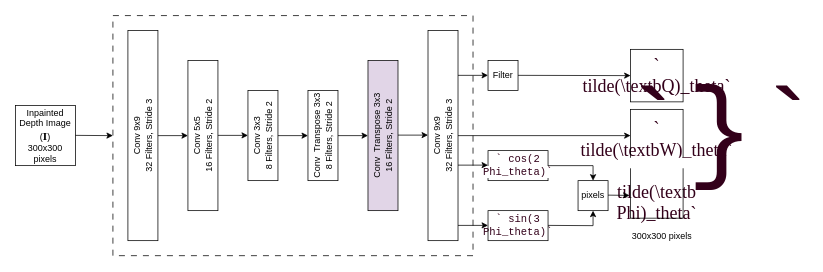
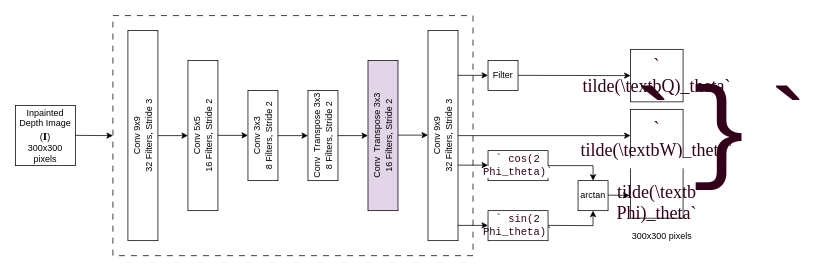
  <mxCell id="0" />
  <mxCell id="1" parent="0" />
  <mxCell id="2" value="Conv 9x9&lt;div&gt;32 Filters, Stride 3&lt;/div&gt;" style="rounded=0;whiteSpace=wrap;html=1;rotation=-90;" vertex="1" parent="1"><mxGeometry x="50" y="160" width="280" height="40" as="geometry" /></mxCell>
  <mxCell id="3" value="Conv 9x9&lt;div&gt;32 Filters, Stride 3&lt;/div&gt;" style="rounded=0;whiteSpace=wrap;html=1;rotation=-90;" vertex="1" parent="1"><mxGeometry x="450" y="160" width="280" height="40" as="geometry" /></mxCell>
  <mxCell id="4" value="Conv 5x5&lt;div&gt;16 Filters, Stride 2&lt;/div&gt;" style="rounded=0;whiteSpace=wrap;html=1;rotation=-90;" vertex="1" parent="1"><mxGeometry x="170" y="160" width="200" height="40" as="geometry" /></mxCell>
  <mxCell id="5" value="Conv&amp;nbsp; Transpose 3x3&lt;div&gt;8 Filters, Stride 2&lt;/div&gt;" style="rounded=0;whiteSpace=wrap;html=1;rotation=-90;" vertex="1" parent="1"><mxGeometry x="370" y="160" width="120" height="40" as="geometry" /></mxCell>
  <mxCell id="6" value="Conv&amp;nbsp; Transpose 3x3&lt;div&gt;16 Filters, Stride 2&lt;/div&gt;" style="rounded=0;whiteSpace=wrap;html=1;rotation=-90;fillColor=#e1d5e7;" vertex="1" parent="1"><mxGeometry x="410" y="160" width="200" height="40" as="geometry" /></mxCell>
  <mxCell id="7" value="Conv 3x3&lt;div&gt;8 Filters, Stride 2&lt;/div&gt;" style="rounded=0;whiteSpace=wrap;html=1;rotation=-90;" vertex="1" parent="1"><mxGeometry x="290" y="160" width="120" height="40" as="geometry" /></mxCell>
  <mxCell id="8" value="" style="endArrow=classic;html=1;rounded=0;exitX=0.5;exitY=1;exitDx=0;exitDy=0;" edge="1" parent="1" source="2"><mxGeometry width="50" height="50" relative="1" as="geometry"><mxPoint x="200" y="230" as="sourcePoint" /><mxPoint x="250" y="180" as="targetPoint" /></mxGeometry></mxCell>
  <mxCell id="9" value="" style="endArrow=classic;html=1;rounded=0;exitX=0.5;exitY=1;exitDx=0;exitDy=0;" edge="1" parent="1"><mxGeometry width="50" height="50" relative="1" as="geometry"><mxPoint x="290" y="179.67" as="sourcePoint" /><mxPoint x="330" y="179.67" as="targetPoint" /></mxGeometry></mxCell>
  <mxCell id="10" value="Filter" style="whiteSpace=wrap;html=1;aspect=fixed;" vertex="1" parent="1"><mxGeometry x="650" y="80" width="40" height="40" as="geometry" /></mxCell>
  <mxCell id="11" value="" style="rounded=0;whiteSpace=wrap;html=1;fillColor=none;" vertex="1" parent="1"><mxGeometry x="650" y="200" width="80" height="40" as="geometry" /></mxCell>
- <mxCell id="12" value="&lt;span style=&quot;font-family: SFMono-Regular, Menlo, Monaco, Consolas, &amp;quot;Liberation Mono&amp;quot;, &amp;quot;Courier New&amp;quot;, monospace; font-size: 14px; text-align: left; background-color: rgb(255, 255, 255);&quot;&gt;&lt;font color=&quot;#33001a&quot;&gt;` sin(3 Phi_theta)`&lt;/font&gt;&lt;/span&gt;" style="text;html=1;align=center;verticalAlign=middle;whiteSpace=wrap;rounded=0;" vertex="1" parent="1"><mxGeometry x="660" y="285" width="60" height="30" as="geometry" /></mxCell>
+ <mxCell id="12" value="&lt;span style=&quot;font-family: SFMono-Regular, Menlo, Monaco, Consolas, &amp;quot;Liberation Mono&amp;quot;, &amp;quot;Courier New&amp;quot;, monospace; font-size: 14px; text-align: left; background-color: rgb(255, 255, 255);&quot;&gt;&lt;font color=&quot;#33001a&quot;&gt;` sin(2 Phi_theta)`&lt;/font&gt;&lt;/span&gt;" style="text;html=1;align=center;verticalAlign=middle;whiteSpace=wrap;rounded=0;" vertex="1" parent="1"><mxGeometry x="660" y="285" width="60" height="30" as="geometry" /></mxCell>
  <mxCell id="13" value="300x300 pixels" style="text;html=1;whiteSpace=wrap;overflow=hidden;rounded=0;" vertex="1" parent="1"><mxGeometry x="840" y="300" width="90" height="20" as="geometry" /></mxCell>
  <mxCell id="14" value="&lt;span style=&quot;font-family: SFMono-Regular, Menlo, Monaco, Consolas, &amp;quot;Liberation Mono&amp;quot;, &amp;quot;Courier New&amp;quot;, monospace; font-size: 14px; text-align: left; background-color: rgb(255, 255, 255);&quot;&gt;&lt;font color=&quot;#33001a&quot;&gt;` cos(2 Phi_theta)`&lt;/font&gt;&lt;/span&gt;" style="text;html=1;align=center;verticalAlign=middle;whiteSpace=wrap;rounded=0;" vertex="1" parent="1"><mxGeometry x="660" y="205" width="60" height="30" as="geometry" /></mxCell>
  <mxCell id="15" value="" style="rounded=0;whiteSpace=wrap;html=1;fillColor=none;" vertex="1" parent="1"><mxGeometry x="650" y="280" width="80" height="40" as="geometry" /></mxCell>
- <mxCell id="16" value="pixels" style="whiteSpace=wrap;html=1;aspect=fixed;" vertex="1" parent="1"><mxGeometry x="770" y="240" width="40" height="40" as="geometry" /></mxCell>
+ <mxCell id="16" value="arctan" style="whiteSpace=wrap;html=1;aspect=fixed;" vertex="1" parent="1"><mxGeometry x="770" y="240" width="40" height="40" as="geometry" /></mxCell>
  <mxCell id="17" value="&lt;span style=&quot;text-align: left; background-color: rgb(255, 255, 255);&quot;&gt;&lt;font face=&quot;Times New Roman&quot; style=&quot;font-size: 24px;&quot; color=&quot;#33001a&quot;&gt;` tilde(\textbW)_theta`&lt;/font&gt;&lt;/span&gt;" style="text;html=1;align=center;verticalAlign=middle;whiteSpace=wrap;rounded=0;fontStyle=0" vertex="1" parent="1"><mxGeometry x="845" y="170" width="60" height="30" as="geometry" /></mxCell>
  <mxCell id="18" value="&lt;span style=&quot;text-align: left; background-color: rgb(255, 255, 255);&quot;&gt;&lt;font face=&quot;Times New Roman&quot; style=&quot;font-size: 24px;&quot; color=&quot;#33001a&quot;&gt;` tilde(\textb Phi)_theta`&lt;/font&gt;&lt;/span&gt;" style="text;html=1;align=center;verticalAlign=middle;whiteSpace=wrap;rounded=0;" vertex="1" parent="1"><mxGeometry x="845" y="240" width="60" height="30" as="geometry" /></mxCell>
  <mxCell id="19" value="&lt;span style=&quot;text-align: left; background-color: rgb(255, 255, 255);&quot;&gt;&lt;font face=&quot;Times New Roman&quot; style=&quot;font-size: 24px;&quot; color=&quot;#33001a&quot;&gt;` tilde(\textbQ)_theta`&lt;/font&gt;&lt;/span&gt;" style="text;html=1;align=center;verticalAlign=middle;whiteSpace=wrap;rounded=0;" vertex="1" parent="1"><mxGeometry x="845" y="85" width="60" height="30" as="geometry" /></mxCell>
  <mxCell id="20" value="" style="whiteSpace=wrap;html=1;aspect=fixed;fillColor=none;" vertex="1" parent="1"><mxGeometry x="840" y="65" width="70" height="70" as="geometry" /></mxCell>
  <mxCell id="21" value="" style="whiteSpace=wrap;html=1;aspect=fixed;fillColor=none;" vertex="1" parent="1"><mxGeometry x="840" y="145" width="70" height="70" as="geometry" /></mxCell>
  <mxCell id="22" value="" style="whiteSpace=wrap;html=1;aspect=fixed;fillColor=none;" vertex="1" parent="1"><mxGeometry x="840" y="220" width="70" height="70" as="geometry" /></mxCell>
  <mxCell id="23" value="&lt;span style=&quot;text-align: left; background-color: rgb(255, 255, 255);&quot;&gt;&lt;font style=&quot;&quot; color=&quot;#33001a&quot;&gt;&lt;font style=&quot;font-size: 150px;&quot; face=&quot;SFMono-Regular, Menlo, Monaco, Consolas, Liberation Mono, Courier New, monospace&quot;&gt;&lt;span style=&quot;line-height: 100%;&quot;&gt;`}`&lt;/span&gt;&lt;/font&gt;&lt;/font&gt;&lt;/span&gt;" style="text;html=1;align=center;verticalAlign=middle;whiteSpace=wrap;rounded=0;" vertex="1" parent="1"><mxGeometry x="930" y="90" width="60" height="180" as="geometry" /></mxCell>
  <mxCell id="24" value="" style="endArrow=classic;html=1;rounded=0;exitX=0.5;exitY=1;exitDx=0;exitDy=0;" edge="1" parent="1"><mxGeometry width="50" height="50" relative="1" as="geometry"><mxPoint x="370" y="180" as="sourcePoint" /><mxPoint x="410" y="180" as="targetPoint" /></mxGeometry></mxCell>
  <mxCell id="25" value="" style="endArrow=classic;html=1;rounded=0;exitX=0.5;exitY=1;exitDx=0;exitDy=0;" edge="1" parent="1"><mxGeometry width="50" height="50" relative="1" as="geometry"><mxPoint x="450" y="180" as="sourcePoint" /><mxPoint x="490" y="180" as="targetPoint" /></mxGeometry></mxCell>
  <mxCell id="26" value="" style="endArrow=classic;html=1;rounded=0;exitX=0.5;exitY=1;exitDx=0;exitDy=0;" edge="1" parent="1"><mxGeometry width="50" height="50" relative="1" as="geometry"><mxPoint x="530" y="179.33" as="sourcePoint" /><mxPoint x="570" y="179.33" as="targetPoint" /></mxGeometry></mxCell>
  <mxCell id="27" value="" style="endArrow=classic;html=1;rounded=0;exitX=0.5;exitY=1;exitDx=0;exitDy=0;" edge="1" parent="1"><mxGeometry width="50" height="50" relative="1" as="geometry"><mxPoint x="610" y="299.67" as="sourcePoint" /><mxPoint x="650" y="299.67" as="targetPoint" /></mxGeometry></mxCell>
  <mxCell id="28" value="" style="endArrow=classic;html=1;rounded=0;exitX=0.5;exitY=1;exitDx=0;exitDy=0;" edge="1" parent="1"><mxGeometry width="50" height="50" relative="1" as="geometry"><mxPoint x="610" y="219.33" as="sourcePoint" /><mxPoint x="650" y="219.33" as="targetPoint" /></mxGeometry></mxCell>
  <mxCell id="29" value="" style="endArrow=classic;html=1;rounded=0;exitX=0.5;exitY=1;exitDx=0;exitDy=0;" edge="1" parent="1"><mxGeometry width="50" height="50" relative="1" as="geometry"><mxPoint x="610" y="99.67" as="sourcePoint" /><mxPoint x="650" y="99.67" as="targetPoint" /></mxGeometry></mxCell>
  <mxCell id="30" value="" style="endArrow=classic;html=1;rounded=0;exitX=0.5;exitY=1;exitDx=0;exitDy=0;entryX=0;entryY=0.5;entryDx=0;entryDy=0;" edge="1" parent="1" target="21"><mxGeometry width="50" height="50" relative="1" as="geometry"><mxPoint x="610" y="180" as="sourcePoint" /><mxPoint x="810" y="180" as="targetPoint" /></mxGeometry></mxCell>
  <mxCell id="31" value="" style="endArrow=classic;html=1;rounded=0;exitX=0.5;exitY=1;exitDx=0;exitDy=0;entryX=0.5;entryY=0;entryDx=0;entryDy=0;" edge="1" parent="1" target="16"><mxGeometry width="50" height="50" relative="1" as="geometry"><mxPoint x="730" y="220" as="sourcePoint" /><mxPoint x="770" y="220" as="targetPoint" /><Array as="points"><mxPoint x="790" y="220" /></Array></mxGeometry></mxCell>
  <mxCell id="32" value="" style="endArrow=classic;html=1;rounded=0;exitX=0.5;exitY=1;exitDx=0;exitDy=0;entryX=-0.019;entryY=0.567;entryDx=0;entryDy=0;entryPerimeter=0;" edge="1" parent="1" target="22"><mxGeometry width="50" height="50" relative="1" as="geometry"><mxPoint x="810" y="259.33" as="sourcePoint" /><mxPoint x="850" y="259.33" as="targetPoint" /></mxGeometry></mxCell>
  <mxCell id="33" value="" style="endArrow=classic;html=1;rounded=0;exitX=0.5;exitY=1;exitDx=0;exitDy=0;" edge="1" parent="1"><mxGeometry width="50" height="50" relative="1" as="geometry"><mxPoint x="690" y="99.67" as="sourcePoint" /><mxPoint x="840" y="100" as="targetPoint" /></mxGeometry></mxCell>
  <mxCell id="34" value="" style="endArrow=classic;html=1;rounded=0;exitX=0.5;exitY=1;exitDx=0;exitDy=0;entryX=0.5;entryY=1;entryDx=0;entryDy=0;" edge="1" parent="1" target="16"><mxGeometry width="50" height="50" relative="1" as="geometry"><mxPoint x="730" y="299.67" as="sourcePoint" /><mxPoint x="770" y="299.67" as="targetPoint" /><Array as="points"><mxPoint x="790" y="300" /></Array></mxGeometry></mxCell>
  <mxCell id="35" value="" style="rounded=0;whiteSpace=wrap;html=1;dashed=1;dashPattern=8 8;fillColor=none;" vertex="1" parent="1"><mxGeometry x="150" y="20" width="480" height="320" as="geometry" /></mxCell>
  <mxCell id="36" value="Inpainted&lt;div&gt;Depth Image (&lt;font style=&quot;font-size: 15px;&quot; face=&quot;Times New Roman&quot;&gt;&lt;b style=&quot;&quot;&gt;I&lt;/b&gt;&lt;/font&gt;)&lt;/div&gt;&lt;div&gt;300x300 pixels&lt;/div&gt;" style="whiteSpace=wrap;html=1;aspect=fixed;" vertex="1" parent="1"><mxGeometry x="20" y="140" width="80" height="80" as="geometry" /></mxCell>
  <mxCell id="37" value="" style="endArrow=classic;html=1;rounded=0;exitX=0.5;exitY=1;exitDx=0;exitDy=0;entryX=0;entryY=0.5;entryDx=0;entryDy=0;" edge="1" parent="1" target="35"><mxGeometry width="50" height="50" relative="1" as="geometry"><mxPoint x="100" y="179.66" as="sourcePoint" /><mxPoint x="129" y="180.33" as="targetPoint" /></mxGeometry></mxCell>
